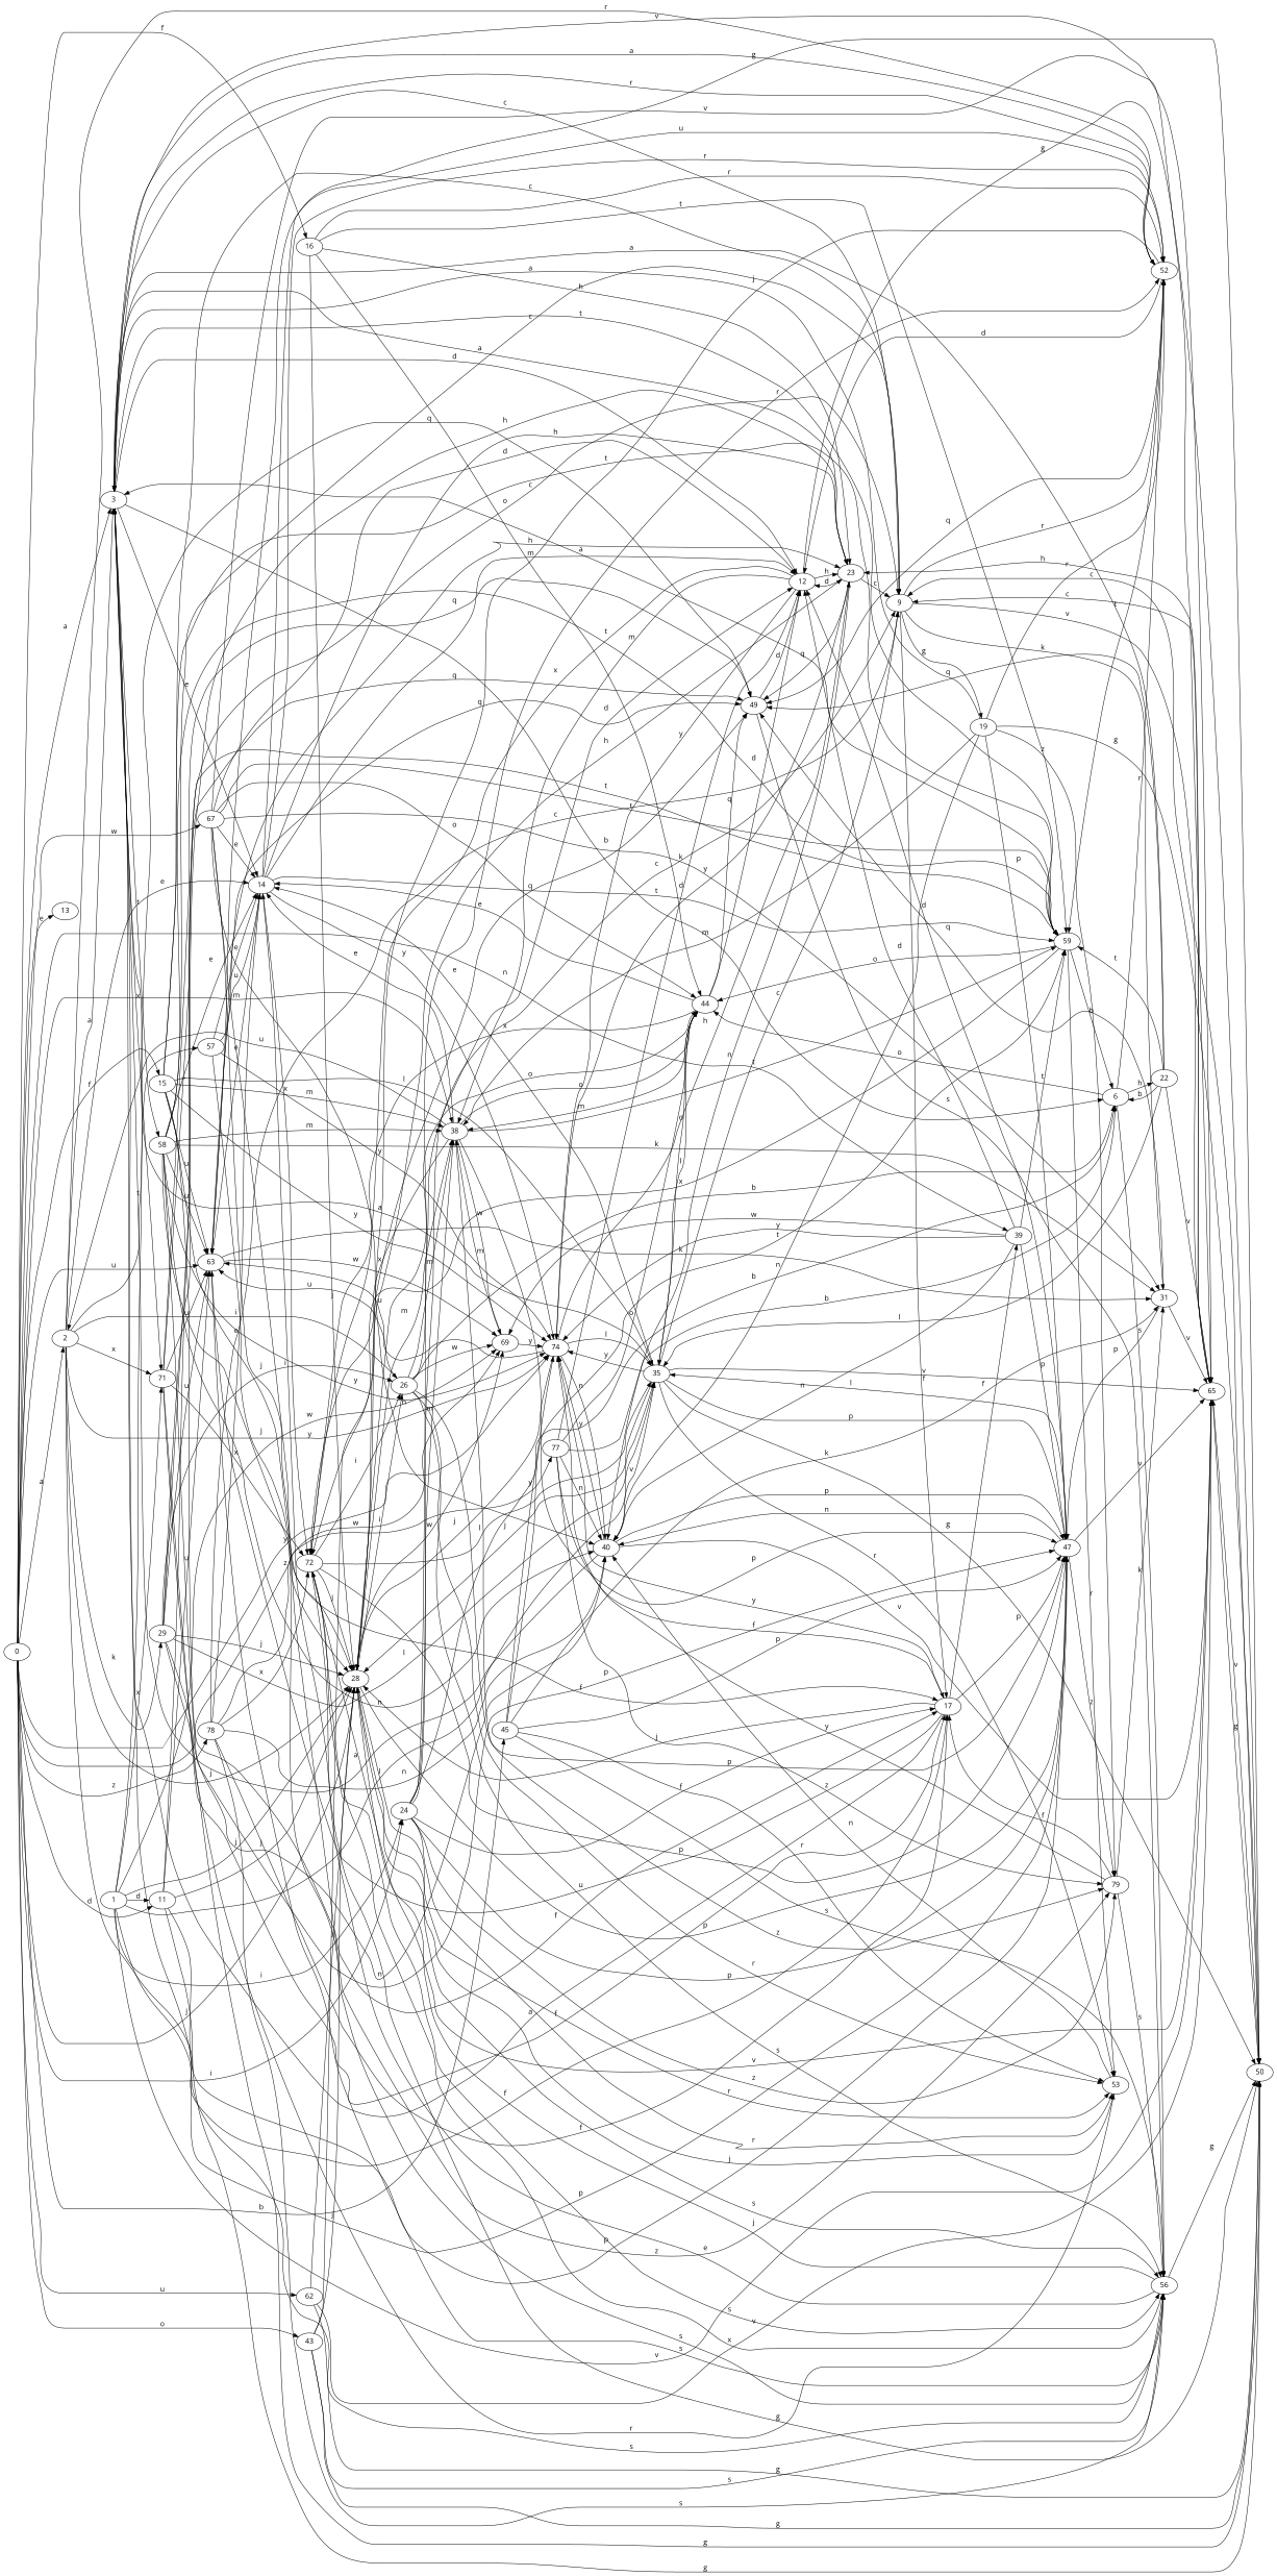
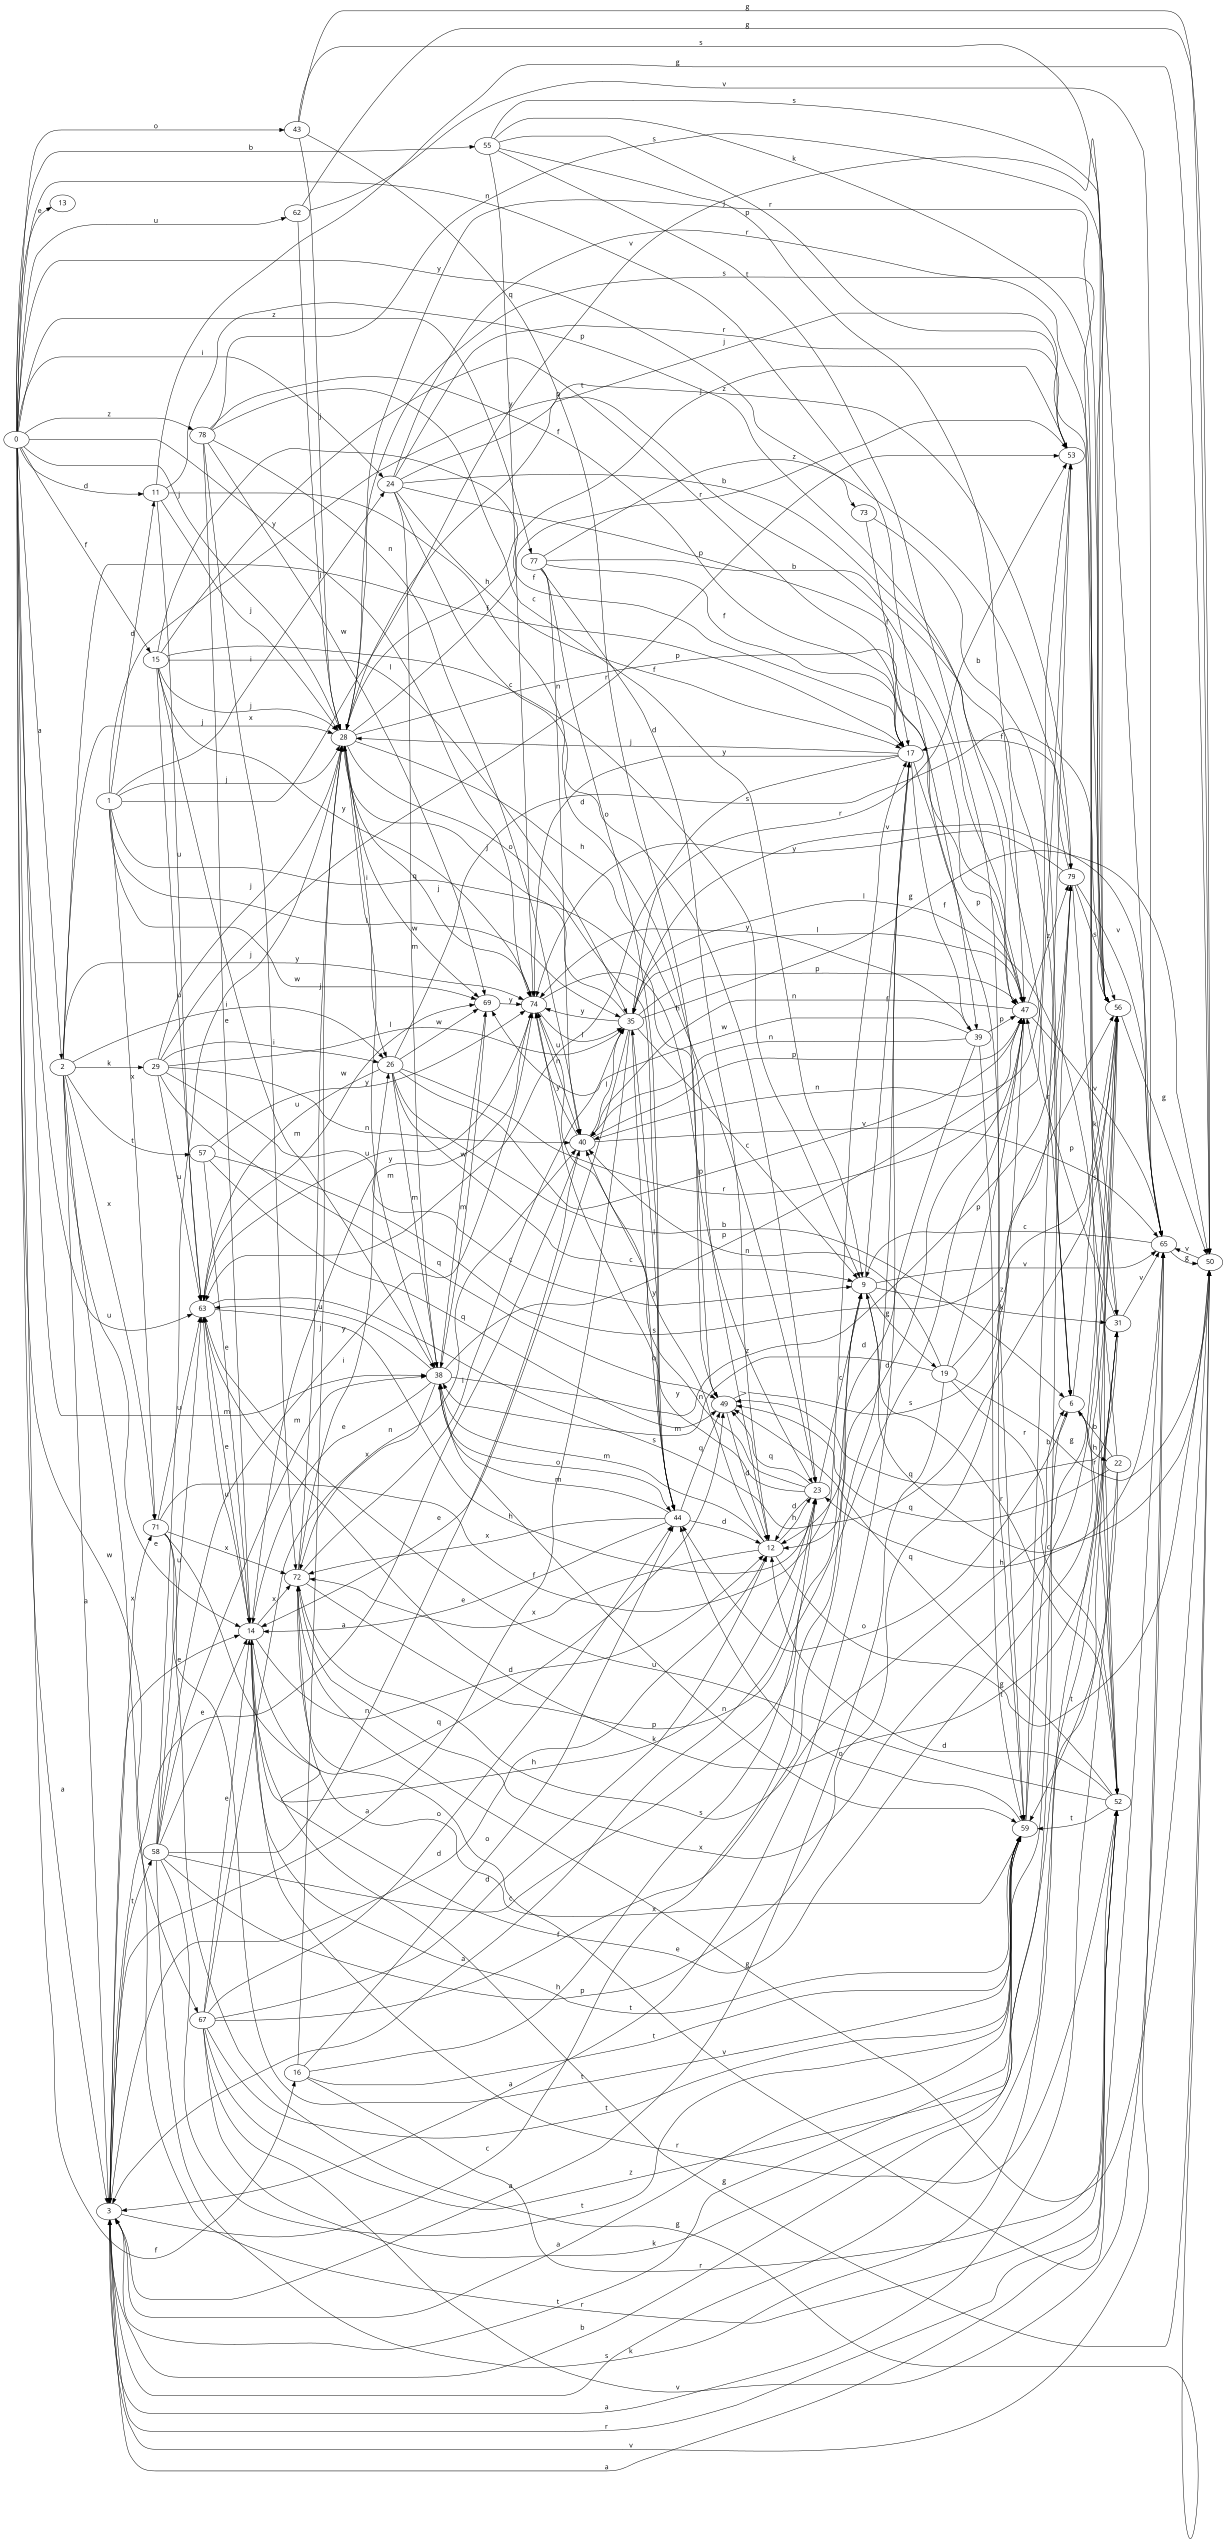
  strict digraph {
    fontname="Open Sans"
    rankdir=LR
    node [fontname="Open Sans"]
    edge [fontname="Open Sans"]
    0
    2
    3
    11
    13
    15
    16
    24
    28
    38
    39
    43
-   45
+   45 [label=55]
    62
    63
    67
+   73
    74
    77
    78
    71
    14
    17
    26
    29
    52
    57
    65
    6
    9
    12
    56
    58
    59
    47
    n36 [label=50]
    23
    35
    44
    79
    53
    69
    72
    40
    49
    31
    1
    22
    19
    0 -> 2 [label=a]
    0 -> 3 [label=a]
    0 -> 11 [label=d]
    0 -> 13 [label=e]
    0 -> 15 [label=f]
    0 -> 16 [label=f]
    0 -> 24 [label=i]
    0 -> 28 [label=j]
    0 -> 38 [label=m]
    0 -> 39 [label=n]
    0 -> 43 [label=o]
    0 -> 45 [label=b]
    0 -> 62 [label=u]
    0 -> 63 [label=u]
    0 -> 67 [label=w]
+   0 -> 73 [label=y]
    0 -> 74 [label=y]
    0 -> 77 [label=z]
    0 -> 78 [label=z]
    2 -> 3 [label=a]
    2 -> 28 [label=j]
    2 -> 74 [label=y]
    2 -> 71 [label=x]
    2 -> 14 [label=e]
    2 -> 17 [label=f]
    2 -> 26 [label=i]
    2 -> 29 [label=k]
    2 -> 52 [label=r]
    2 -> 57 [label=t]
    3 -> 71 [label=x]
    3 -> 14 [label=e]
    3 -> 52 [label=r]
    3 -> 65 [label=v]
    3 -> 6 [label=b]
    3 -> 9 [label=c]
    3 -> 12 [label=d]
    3 -> 56 [label=s]
    3 -> 58 [label=t]
    3 -> 59 [label=t]
    11 -> 28 [label=j]
    11 -> 63 [label=u]
    11 -> 47 [label=p]
    11 -> n36 [label=g]
    11 -> 23 [label=h]
    15 -> 28 [label=j]
    15 -> 38 [label=m]
    15 -> 63 [label=u]
    15 -> 74 [label=y]
    15 -> 17 [label=f]
    15 -> 9 [label=c]
    15 -> 59 [label=t]
    15 -> 35 [label=l]
    16 -> 28 [label=j]
    16 -> 52 [label=r]
    16 -> 59 [label=t]
    16 -> 23 [label=h]
    16 -> 44 [label=o]
    24 -> 38 [label=m]
    24 -> 17 [label=f]
    24 -> 52 [label=r]
    24 -> 6 [label=b]
    24 -> 12 [label=d]
    24 -> 47 [label=p]
    24 -> 79 [label=z]
    24 -> 53 [label=r]
    28 -> 38 [label=m]
    28 -> 26 [label=i]
    28 -> 56 [label=s]
    28 -> 47 [label=p]
    28 -> 23 [label=h]
    28 -> 44 [label=o]
    28 -> 53 [label=r]
    28 -> 69 [label=w]
-   38 -> 2 [label=u]
+   38 -> 63 [label=u]
    38 -> 14 [label=e]
-   38 -> 59 [label=t]
+   38 -> 59 [label=n]
    38 -> 47 [label=p]
    38 -> 44 [label=o]
    38 -> 79 [label=z]
    38 -> 69 [label=w]
    38 -> 72 [label=x]
    39 -> 74 [label=y]
    39 -> 12 [label=d]
    39 -> 59 [label=t]
    39 -> 47 [label=p]
    39 -> 69 [label=w]
    39 -> 40 [label=n]
    43 -> 28 [label=j]
    43 -> 56 [label=s]
    43 -> n36 [label=g]
    43 -> 49 [label=q]
    45 -> 74 [label=y]
    45 -> 56 [label=s]
    45 -> 59 [label=t]
    45 -> 47 [label=p]
    45 -> 53 [label=r]
    45 -> 31 [label=k]
    62 -> 28 [label=j]
    62 -> 65 [label=v]
    62 -> n36 [label=g]
    63 -> 14 [label=e]
    63 -> 56 [label=s]
    63 -> 23 [label=h]
    63 -> 69 [label=w]
    63 -> 31 [label=k]
    67 -> 14 [label=e]
    67 -> 17 [label=f]
    67 -> 65 [label=v]
    67 -> 12 [label=d]
    67 -> 59 [label=t]
    67 -> 44 [label=o]
    67 -> 79 [label=z]
    67 -> 40 [label=n]
    67 -> 31 [label=k]
+   73 -> 17 [label=f]
+   73 -> 6 [label=b]
    74 -> 28 [label=j]
    74 -> 63 [label=u]
    74 -> 23 [label=h]
    74 -> 35 [label=l]
    74 -> 40 [label=n]
    77 -> 17 [label=f]
    77 -> 6 [label=b]
    77 -> 12 [label=d]
    77 -> 44 [label=o]
    77 -> 79 [label=z]
    77 -> 40 [label=n]
    78 -> 14 [label=e]
    78 -> 17 [label=f]
    78 -> 9 [label=c]
    78 -> 56 [label=s]
    78 -> 69 [label=w]
    78 -> 72 [label=x]
    78 -> 40 [label=n]
    71 -> 63 [label=u]
    71 -> 17 [label=f]
    71 -> 59 [label=t]
    71 -> n36 [label=g]
    71 -> 72 [label=x]
    71 -> 49 [label=q]
    14 -> 63 [label=u]
    14 -> 74 [label=y]
    14 -> 52 [label=r]
-   14 -> 12 [label=m]
+   14 -> 12 [label=d]
    14 -> 59 [label=t]
    14 -> n36 [label=g]
    14 -> 23 [label=h]
    14 -> 72 [label=x]
    17 -> 3 [label=a]
    17 -> 28 [label=j]
    17 -> 39 [label=f]
    17 -> 63 [label=u]
    17 -> 74 [label=y]
    17 -> 47 [label=p]
    26 -> 38 [label=m]
    26 -> 63 [label=u]
    26 -> 6 [label=b]
    26 -> 9 [label=c]
    26 -> 56 [label=s]
    26 -> 47 [label=p]
    26 -> 53 [label=r]
    26 -> 69 [label=w]
    29 -> 28 [label=j]
    29 -> 63 [label=u]
    29 -> 26 [label=i]
    29 -> 9 [label=c]
    29 -> 35 [label=l]
    29 -> 53 [label=r]
    29 -> 40 [label=n]
    29 -> 49 [label=q]
    52 -> 3 [label=a]
    52 -> 28 [label=j]
    52 -> 63 [label=u]
    52 -> 12 [label=d]
    52 -> 59 [label=t]
    52 -> 49 [label=q]
    57 -> 74 [label=y]
    57 -> 14 [label=e]
    57 -> 56 [label=s]
    57 -> 49 [label=q]
    65 -> 9 [label=c]
    65 -> n36 [label=g]
    65 -> 23 [label=h]
    6 -> 52 [label=r]
    6 -> 56 [label=s]
    6 -> 44 [label=o]
    6 -> 22 [label=h]
    9 -> 17 [label=f]
    9 -> 52 [label=r]
    9 -> 65 [label=v]
    9 -> 31 [label=k]
    9 -> 19 [label=g]
    12 -> 38 [label=m]
    12 -> 74 [label=y]
    12 -> n36 [label=g]
    12 -> 23 [label=h]
    12 -> 72 [label=x]
    56 -> 28 [label=j]
    56 -> 14 [label=e]
    56 -> n36 [label=g]
    56 -> 72 [label=x]
    58 -> 28 [label=j]
    58 -> 38 [label=m]
    58 -> 63 [label=u]
    58 -> 74 [label=y]
    58 -> 14 [label=e]
    58 -> 9 [label=c]
    58 -> 59 [label=t]
    58 -> 47 [label=p]
    58 -> 40 [label=n]
    58 -> 31 [label=k]
    59 -> 3 [label=a]
    59 -> 6 [label=b]
    59 -> 44 [label=o]
    59 -> 53 [label=r]
    59 -> 72 [label=x]
    47 -> 65 [label=v]
    47 -> 12 [label=d]
    47 -> 35 [label=l]
    47 -> 79 [label=z]
    47 -> 40 [label=n]
    n36 -> 65 [label=v]
    n36 -> 9 [label=c]
    23 -> 3 [label=a]
    23 -> 74 [label=y]
    23 -> 9 [label=c]
    23 -> 12 [label=d]
    23 -> 40 [label=n]
    23 -> 49 [label=q]
    35 -> 3 [label=a]
    35 -> 28 [label=j]
    35 -> 74 [label=y]
    35 -> 14 [label=e]
    35 -> 65 [label=v]
    35 -> 9 [label=c]
    35 -> 47 [label=p]
    35 -> n36 [label=g]
    35 -> 44 [label=o]
    35 -> 53 [label=r]
    44 -> 38 [label=m]
    44 -> 14 [label=e]
    44 -> 12 [label=d]
    44 -> 35 [label=l]
    44 -> 72 [label=x]
    44 -> 49 [label=q]
    79 -> 74 [label=y]
    79 -> 17 [label=f]
    79 -> 56 [label=s]
    79 -> 31 [label=k]
    53 -> 28 [label=j]
    53 -> 40 [label=n]
    69 -> 38 [label=m]
    69 -> 74 [label=y]
    72 -> 28 [label=j]
    72 -> 26 [label=i]
    72 -> 65 [label=v]
    72 -> 56 [label=s]
    72 -> 47 [label=p]
    72 -> n36 [label=g]
    72 -> 35 [label=l]
    40 -> 3 [label=a]
    40 -> 74 [label=y]
    40 -> 65 [label=v]
    40 -> 47 [label=p]
-   40 -> 35 [label=v]
+   40 -> 35 [label=l]
    49 -> 12 [label=d]
    49 -> 56 [label=s]
    31 -> 65 [label=v]
    31 -> 47 [label=p]
    31 -> 49 [label=q]
    1 -> 11 [label=d]
    1 -> 24 [label=i]
    1 -> 28 [label=j]
    1 -> 71 [label=x]
    1 -> 65 [label=v]
    1 -> 47 [label=p]
    1 -> 35 [label=l]
    1 -> 69 [label=w]
    1 -> 49 [label=q]
    22 -> 3 [label=a]
-   22 -> 65 [label=v]
+   79 -> 65 [label=v]
    22 -> 6 [label=b]
    22 -> 59 [label=t]
    22 -> 35 [label=l]
    22 -> 49 [label=q]
    19 -> 3 [label=a]
    19 -> 38 [label=m]
    19 -> 52 [label=r]
    19 -> 47 [label=p]
    19 -> n36 [label=g]
    19 -> 79 [label=z]
    19 -> 40 [label=n]
  }
